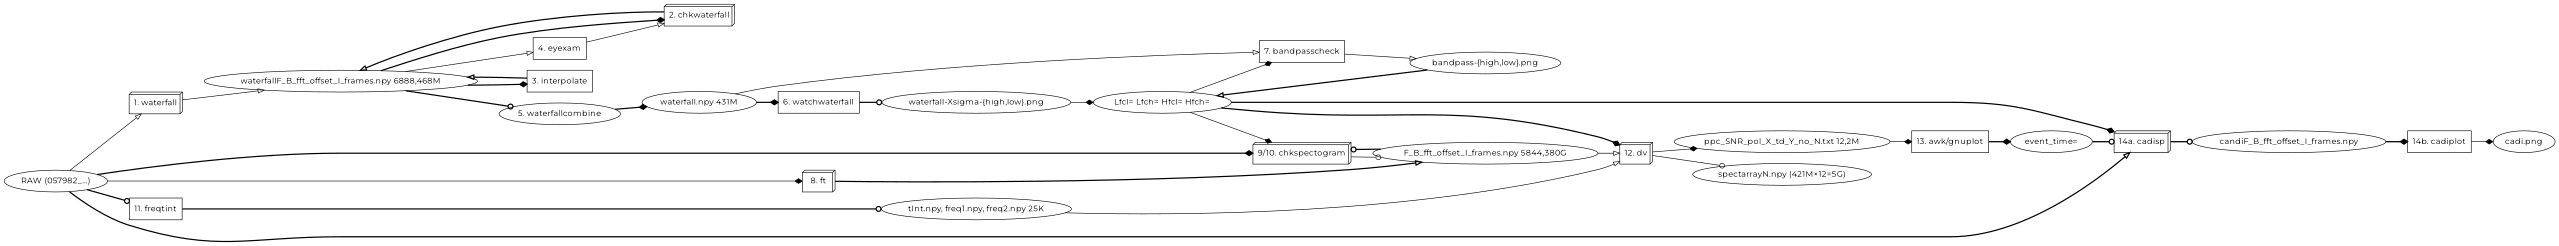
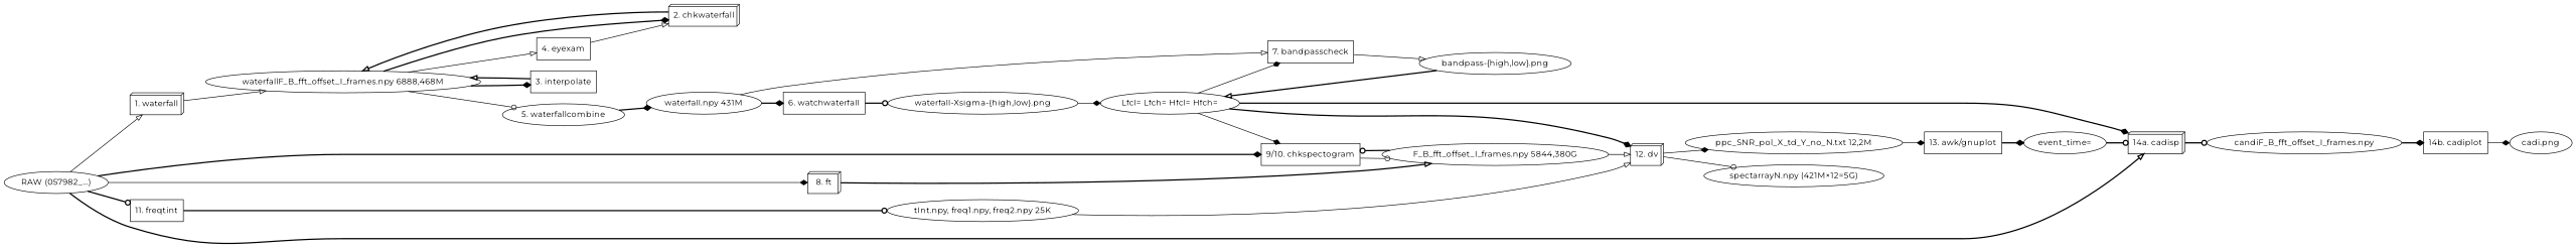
  digraph {
    fontname=Montserrat
    rankdir=LR
    node [fontname=Montserrat shape=oval]
    edge [arrowhead=diamond fontname=Montserrat style=bold]
    n1 [label="1. waterfall" shape=box3d]
    n2 [label="waterfallF_B_fft_offset_I_frames.npy 6888,468M"]
    n3 [label="2. chkwaterfall" shape=box3d]
    n4 [label="3. interpolate" shape=box]
    n5 [label="4. eyexam" shape=box]
    n6 [label="5. waterfallcombine" shape=ellipse]
    n7 [label="waterfall.npy 431M"]
    n8 [label="6. watchwaterfall" shape=box]
    n9 [label="7. bandpasscheck" shape=box]
    n10 [label="waterfall-Xsigma-{high,low}.png"]
    n11 [label="Lfcl= Lfch= Hfcl= Hfch="]
    n12 [label="bandpass-{high,low}.png"]
    n13 [label="8. ft" shape=box3d]
    n14 [label="F_B_fft_offset_I_frames.npy 5844,380G"]
-   n15 [label="9/10. chkspectogram" shape=box3d]
+   n15 [label="9/10. chkspectogram" shape=box]
    n16 [label="12. dv" shape=box3d]
    n17 [label="11. freqtint" shape=box]
    n18 [label="tInt.npy, freq1.npy, freq2.npy 25K"]
    n19 [label="spectarrayN.npy (421M×12=5G)"]
    n20 [label="ppc_SNR_pol_X_td_Y_no_N.txt 12,2M"]
    n21 [label="13. awk/gnuplot" shape=box]
    n22 [label="event_time="]
    n23 [label="14a. cadisp" shape=box3d]
    n24 [label="candiF_B_fft_offset_I_frames.npy"]
    n25 [label="14b. cadiplot" shape=box]
    n26 [label="cadi.png"]
    n27 [label="RAW (057982_…)"]
    n1 -> n2 [arrowhead=onormal style=solid]
    n2 -> n3
    n2 -> n4
    n2 -> n5 [arrowhead=onormal style=solid]
-   n2 -> n6 [arrowhead=odot]
+   n2 -> n6 [arrowhead=odot style=solid]
    n3 -> n2 [arrowhead=onormal]
    n4 -> n2 [arrowhead=onormal]
    n5 -> n3 [arrowhead=onormal style=solid]
    n6 -> n7
    n7 -> n8
    n7 -> n9 [arrowhead=onormal style=solid]
    n8 -> n10 [arrowhead=odot]
    n9 -> n12 [arrowhead=onormal style=solid]
    n10 -> n11 [style=solid]
    n11 -> n9 [style=solid]
    n11 -> n15 [style=solid]
    n11 -> n16
    n11 -> n23
    n12 -> n11 [arrowhead=onormal]
    n13 -> n14 [arrowhead=onormal]
    n14 -> n15 [arrowhead=odot]
    n14 -> n16 [arrowhead=onormal style=solid]
    n15 -> n14 [arrowhead=odot style=solid]
    n16 -> n19 [arrowhead=odot style=solid]
    n16 -> n20 [style=solid]
    n17 -> n18 [arrowhead=odot]
    n18 -> n16 [arrowhead=onormal style=solid]
    n20 -> n21 [style=solid]
    n21 -> n22
    n22 -> n23 [arrowhead=odot]
    n23 -> n24 [arrowhead=odot]
    n24 -> n25
    n25 -> n26 [style=solid]
    n27 -> n1 [arrowhead=onormal style=solid]
    n27 -> n13 [style=solid]
    n27 -> n15
    n27 -> n17 [arrowhead=odot]
    n27 -> n23 [arrowhead=onormal]
  }
